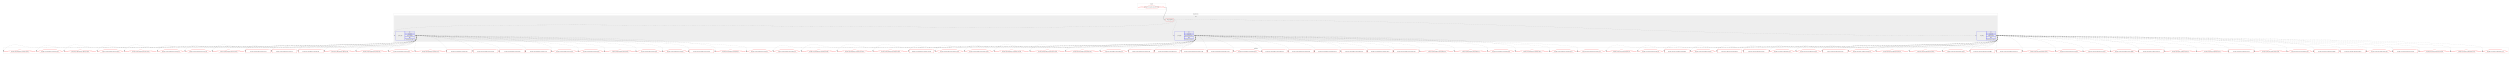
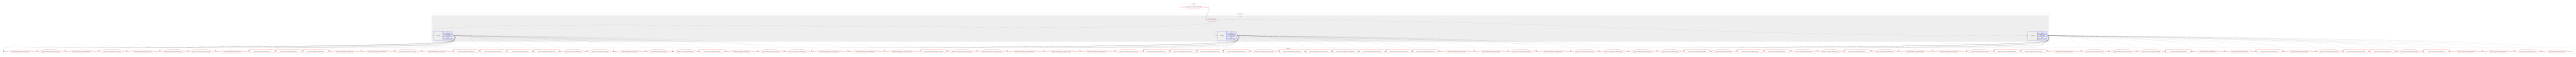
  digraph {
    compound=true
    concentrate=true
    fontname="Noto Serif"
    fontsize=10
    newrank=true
    rankdir=TB
    ranksep=1.5
    node [color=red fontname="Noto Serif" fontsize=10 shape=hexagon]
    edge [arrowhead=vee fontname="Noto Serif" headport=w style=dotted tailport=e weight=100]
    n1 [label="portage://virtual/dist-kernel-5.15.164" shape=diamond width=4]
    n2 [color=blue label=<<TABLE BORDER="0" CELLBORDER="1" CELLSPACING="0" CELLPADDING="4" WIDTH="220"><TR><TD ROWSPAN="6" CELLPADDING="30">pack_dep</TD></TR><TR><TD WIDTH="110">run</TD></TR><TR><TD>sys-kernel</TD></TR><TR><TD>gentoo-kernel</TD></TR><TR><TD>tilde</TD></TR><TR><TD>[5.15.164,,,5.15.164]</TD></TR></TABLE>> shape=none]
    n3 [color=blue label=<<TABLE BORDER="0" CELLBORDER="1" CELLSPACING="0" CELLPADDING="4" WIDTH="220"><TR><TD ROWSPAN="6" CELLPADDING="30">pack_dep</TD></TR><TR><TD WIDTH="110">run</TD></TR><TR><TD>sys-kernel</TD></TR><TR><TD>gentoo-kernel-bin</TD></TR><TR><TD>tilde</TD></TR><TR><TD>[5.15.164,,,5.15.164]</TD></TR></TABLE>> shape=none]
    n4 [color=blue label=<<TABLE BORDER="0" CELLBORDER="1" CELLSPACING="0" CELLPADDING="4" WIDTH="220"><TR><TD ROWSPAN="6" CELLPADDING="30">pack_dep</TD></TR><TR><TD WIDTH="110">run</TD></TR><TR><TD>sys-kernel</TD></TR><TR><TD>vanilla-kernel</TD></TR><TR><TD>tilde</TD></TR><TR><TD>[5.15.164,,,5.15.164]</TD></TR></TABLE>> shape=none]
    n5 [label=<<TABLE BORDER="0" CELLBORDER="1" CELLSPACING="0" CELLPADDING="4"><TR><TD CELLPADDING="10">any_of_group</TD></TR></TABLE>> shape=none]
+   n6 [label="portage://sys-kernel/gentoo-kernel-6.10.2" width=4]
    n7 [label="portage://sys-kernel/gentoo-kernel-6.9.12" width=4]
    n8 [label="portage://sys-kernel/gentoo-kernel-6.9.11" shape=diamond width=4]
    n9 [label="portage://sys-kernel/gentoo-kernel-6.9.10" shape=folder width=4]
    n10 [label="portage://sys-kernel/gentoo-kernel-6.9.9" width=4]
    n11 [label="portage://sys-kernel/gentoo-kernel-6.9.8" width=4]
    n12 [label="portage://sys-kernel/gentoo-kernel-6.6.43" shape=diamond width=4]
    n13 [label="portage://sys-kernel/gentoo-kernel-6.6.42" width=4]
    n14 [label="portage://sys-kernel/gentoo-kernel-6.6.41" width=4]
    n15 [label="portage://sys-kernel/gentoo-kernel-6.6.40" shape=folder width=4]
    n16 [label="portage://sys-kernel/gentoo-kernel-6.6.39" shape=folder width=4]
    n17 [label="portage://sys-kernel/gentoo-kernel-6.6.38" shape=folder width=4]
    n18 [label="portage://sys-kernel/gentoo-kernel-6.6.37" shape=folder width=4]
    n19 [label="portage://sys-kernel/gentoo-kernel-6.6.35" shape=diamond width=4]
    n20 [label="portage://sys-kernel/gentoo-kernel-6.1.102" width=4]
    n21 [label="portage://sys-kernel/gentoo-kernel-6.1.100" shape=diamond width=4]
    n22 [label="portage://sys-kernel/gentoo-kernel-6.1.99" shape=diamond width=4]
    n23 [label="portage://sys-kernel/gentoo-kernel-6.1.98" shape=folder width=4]
    n24 [label="portage://sys-kernel/gentoo-kernel-6.1.97" shape=folder width=4]
    n25 [label="portage://sys-kernel/gentoo-kernel-6.1.95" shape=folder width=4]
    n26 [label="portage://sys-kernel/gentoo-kernel-5.15.164" shape=diamond width=4]
    n27 [label="portage://sys-kernel/gentoo-kernel-5.15.163" width=4]
    n28 [label="portage://sys-kernel/gentoo-kernel-5.15.162" width=4]
    n29 [label="portage://sys-kernel/gentoo-kernel-5.15.161" shape=diamond width=4]
    n30 [label="portage://sys-kernel/gentoo-kernel-5.10.223" width=4]
    n31 [label="portage://sys-kernel/gentoo-kernel-5.10.222" shape=diamond width=4]
    n32 [label="portage://sys-kernel/gentoo-kernel-5.10.221" width=4]
    n33 [label="portage://sys-kernel/gentoo-kernel-5.10.220" shape=diamond width=4]
    n34 [label="portage://sys-kernel/gentoo-kernel-bin-6.10.2" width=4]
    n35 [label="portage://sys-kernel/gentoo-kernel-bin-6.9.12" width=4]
    n36 [label="portage://sys-kernel/gentoo-kernel-bin-6.9.11" width=4]
    n37 [label="portage://sys-kernel/gentoo-kernel-bin-6.9.10" shape=diamond width=4]
    n38 [label="portage://sys-kernel/gentoo-kernel-bin-6.9.9" width=4]
    n39 [label="portage://sys-kernel/gentoo-kernel-bin-6.9.8" shape=diamond width=4]
    n40 [label="portage://sys-kernel/gentoo-kernel-bin-6.6.43" shape=diamond width=4]
    n41 [label="portage://sys-kernel/gentoo-kernel-bin-6.6.42" shape=folder width=4]
    n42 [label="portage://sys-kernel/gentoo-kernel-bin-6.6.41" shape=folder width=4]
    n43 [label="portage://sys-kernel/gentoo-kernel-bin-6.6.40" shape=folder width=4]
    n44 [label="portage://sys-kernel/gentoo-kernel-bin-6.6.39" shape=folder width=4]
    n45 [label="portage://sys-kernel/gentoo-kernel-bin-6.6.38" shape=folder width=4]
    n46 [label="portage://sys-kernel/gentoo-kernel-bin-6.6.37" shape=folder width=4]
    n47 [label="portage://sys-kernel/gentoo-kernel-bin-6.6.35" width=4]
    n48 [label="portage://sys-kernel/gentoo-kernel-bin-6.1.102" shape=folder width=4]
    n49 [label="portage://sys-kernel/gentoo-kernel-bin-6.1.100" shape=folder width=4]
    n50 [label="portage://sys-kernel/gentoo-kernel-bin-6.1.99" shape=folder width=4]
    n51 [label="portage://sys-kernel/gentoo-kernel-bin-6.1.98" shape=folder width=4]
    n52 [label="portage://sys-kernel/gentoo-kernel-bin-6.1.97" width=4]
    n53 [label="portage://sys-kernel/gentoo-kernel-bin-6.1.95" shape=diamond width=4]
    n54 [label="portage://sys-kernel/gentoo-kernel-bin-5.15.164" shape=diamond width=4]
    n55 [label="portage://sys-kernel/gentoo-kernel-bin-5.15.163" shape=diamond width=4]
    n56 [label="portage://sys-kernel/gentoo-kernel-bin-5.15.162" width=4]
    n57 [label="portage://sys-kernel/gentoo-kernel-bin-5.15.161" width=4]
    n58 [label="portage://sys-kernel/gentoo-kernel-bin-5.10.223" shape=folder width=4]
    n59 [label="portage://sys-kernel/gentoo-kernel-bin-5.10.222" shape=diamond width=4]
    n60 [label="portage://sys-kernel/gentoo-kernel-bin-5.10.221" shape=diamond width=4]
    n61 [label="portage://sys-kernel/gentoo-kernel-bin-5.10.220" shape=diamond width=4]
    n62 [label="portage://sys-kernel/vanilla-kernel-6.10.2" shape=folder width=4]
    n63 [label="portage://sys-kernel/vanilla-kernel-6.9.12" width=4]
    n64 [label="portage://sys-kernel/vanilla-kernel-6.9.11" width=4]
    n65 [label="portage://sys-kernel/vanilla-kernel-6.9.10" shape=folder width=4]
    n66 [label="portage://sys-kernel/vanilla-kernel-6.9.9" shape=folder width=4]
    n67 [label="portage://sys-kernel/vanilla-kernel-6.9.8" width=4]
    n68 [label="portage://sys-kernel/vanilla-kernel-6.6.9999" shape=folder width=4]
    n69 [label="portage://sys-kernel/vanilla-kernel-6.6.43" width=4]
    n70 [label="portage://sys-kernel/vanilla-kernel-6.6.42" shape=diamond width=4]
    n71 [label="portage://sys-kernel/vanilla-kernel-6.6.41" width=4]
    n72 [label="portage://sys-kernel/vanilla-kernel-6.6.40" shape=diamond width=4]
    n73 [label="portage://sys-kernel/vanilla-kernel-6.6.39" shape=diamond width=4]
    n74 [label="portage://sys-kernel/vanilla-kernel-6.6.38" shape=folder width=4]
    n75 [label="portage://sys-kernel/vanilla-kernel-6.6.37" width=4]
    n76 [label="portage://sys-kernel/vanilla-kernel-6.6.35" shape=folder width=4]
    n77 [label="portage://sys-kernel/vanilla-kernel-6.1.9999" shape=folder width=4]
    n78 [label="portage://sys-kernel/vanilla-kernel-6.1.102" width=4]
    n79 [label="portage://sys-kernel/vanilla-kernel-6.1.100" shape=diamond width=4]
    n80 [label="portage://sys-kernel/vanilla-kernel-6.1.99" shape=folder width=4]
    n81 [label="portage://sys-kernel/vanilla-kernel-6.1.98" shape=diamond width=4]
    n82 [label="portage://sys-kernel/vanilla-kernel-6.1.97" shape=diamond width=4]
    n83 [label="portage://sys-kernel/vanilla-kernel-6.1.95" shape=folder width=4]
    n84 [label="portage://sys-kernel/vanilla-kernel-5.15.9999" width=4]
    n85 [label="portage://sys-kernel/vanilla-kernel-5.15.164" width=4]
    n86 [label="portage://sys-kernel/vanilla-kernel-5.15.163" width=4]
    n87 [label="portage://sys-kernel/vanilla-kernel-5.15.162" shape=diamond width=4]
    n88 [label="portage://sys-kernel/vanilla-kernel-5.15.161" shape=folder width=4]
    n89 [label="portage://sys-kernel/vanilla-kernel-5.10.9999" shape=folder width=4]
    n90 [label="portage://sys-kernel/vanilla-kernel-5.10.223" width=4]
    n91 [label="portage://sys-kernel/vanilla-kernel-5.10.222" shape=diamond width=4]
    n92 [label="portage://sys-kernel/vanilla-kernel-5.10.221" shape=diamond width=4]
    n93 [label="portage://sys-kernel/vanilla-kernel-5.10.220" width=4]
    subgraph cluster_1 {
      color=gray
      label=<<i>ebuild</i>>
      n1
    }
    subgraph cluster_2 {
      color=gray
      label=<<i>dependencies</i>>
      subgraph cluster_3 {
        color=gray
        fillcolor="#eeeeee"
        label=<<i>compile</i>>
        style=filled
      }
      subgraph cluster_4 {
        color=gray
        fillcolor="#eeeeee"
        label=<<i>compile and run</i>>
        style=filled
      }
      subgraph cluster_5 {
        color=gray
        fillcolor="#eeeeee"
        label=<<i>run</i>>
        style=filled
        subgraph sub_6 {
          color=gray
          fillcolor="#eeeeee"
          label=<<i>run</i>>
          style=filled
          n5
          subgraph sub_7 {
            color=gray
            fillcolor="#eeeeee"
            label=<<i>run</i>>
            style=filled
            n2
          }
          subgraph sub_8 {
            color=gray
            fillcolor="#eeeeee"
            label=<<i>run</i>>
            style=filled
            n3
          }
          subgraph sub_9 {
            color=gray
            fillcolor="#eeeeee"
            label=<<i>run</i>>
            style=filled
            n4
          }
        }
      }
    }
    subgraph cluster_10 {
      color=gray
      label=<<i>candidates</i>>
      rank=same
      subgraph sub_11 {
        color=black
        label=<<i>candidates</i>>
        nodesep=1
        rank=same
+       n6
        n7
        n8
        n9
        n10
        n11
        n12
        n13
        n14
        n15
        n16
        n17
        n18
        n19
        n20
        n21
        n22
        n23
        n24
        n25
        n26
        n27
        n28
        n29
        n30
        n31
        n32
        n33
      }
      subgraph sub_12 {
        color=black
        label=<<i>candidates</i>>
        nodesep=1
        rank=same
        n34
        n35
        n36
        n37
        n38
        n39
        n40
        n41
        n42
        n43
        n44
        n45
        n46
        n47
        n48
        n49
        n50
        n51
        n52
        n53
        n54
        n55
        n56
        n57
        n58
        n59
        n60
        n61
      }
      subgraph sub_13 {
        color=black
        label=<<i>candidates</i>>
        nodesep=1
        rank=same
        n62
        n63
        n64
        n65
        n66
        n67
        n68
        n69
        n70
        n71
        n72
        n73
        n74
        n75
        n76
        n77
        n78
        n79
        n80
        n81
        n82
        n83
        n84
        n85
        n86
        n87
        n88
        n89
        n90
        n91
        n92
        n93
      }
    }
    n1 -> n5 [arrowhead=odot style=solid weight=20]
+   n2 -> n6
    n2 -> n7
    n2 -> n8
    n2 -> n9
    n2 -> n10
    n2 -> n11
    n2 -> n12
    n2 -> n13
    n2 -> n14
    n2 -> n15
    n2 -> n16
    n2 -> n17
    n2 -> n18
    n2 -> n19
    n2 -> n20
    n2 -> n21
    n2 -> n22
    n2 -> n23
    n2 -> n24
    n2 -> n25
    n2 -> n26
    n2 -> n27
    n2 -> n28
    n2 -> n29
    n2 -> n30
    n2 -> n31
    n2 -> n32
    n2 -> n33
    n3 -> n34
    n3 -> n35
    n3 -> n36
    n3 -> n37
    n3 -> n38
    n3 -> n39
    n3 -> n40
    n3 -> n41
    n3 -> n42
    n3 -> n43
    n3 -> n44
    n3 -> n45
    n3 -> n46
    n3 -> n47
    n3 -> n48
    n3 -> n49
    n3 -> n50
    n3 -> n51
    n3 -> n52
    n3 -> n53
    n3 -> n54
    n3 -> n55
    n3 -> n56
    n3 -> n57
    n3 -> n58
    n3 -> n59
    n3 -> n60
    n3 -> n61
    n4 -> n62
    n4 -> n63
    n4 -> n64
    n4 -> n65
    n4 -> n66
    n4 -> n67
    n4 -> n68
    n4 -> n69
    n4 -> n70
    n4 -> n71
    n4 -> n72
    n4 -> n73
    n4 -> n74
    n4 -> n75
    n4 -> n76
    n4 -> n77
    n4 -> n78
    n4 -> n79
    n4 -> n80
    n4 -> n81
    n4 -> n82
    n4 -> n83
    n4 -> n84
    n4 -> n85
    n4 -> n86
    n4 -> n87
    n4 -> n88
    n4 -> n89
    n4 -> n90
    n4 -> n91
    n4 -> n92
    n4 -> n93
    n5 -> n2 [arrowhead=oinv weight=20]
    n5 -> n3 [arrowhead=oinv weight=20]
    n5 -> n4 [arrowhead=oinv weight=20]
  }
